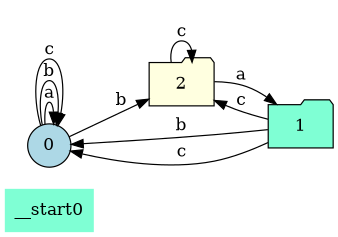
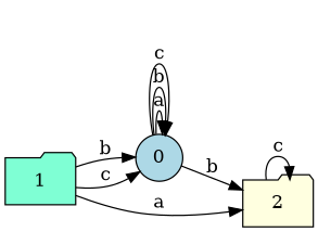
  digraph {
    rankdir=LR
    node [fillcolor=aquamarine shape=folder style=filled color=black]
-   __start0 [shape=none color=""]
    n2 [fillcolor=lightblue label=0 shape=circle style="rounded,filled"]
    n3 [fillcolor=lightyellow label=2 style="rounded,filled"]
    n4 [label=1]
    n2 -> n2 [label=a]
    n2 -> n2 [label=b]
    n2 -> n2 [label=c]
    n2 -> n3 [label=b]
    n3 -> n3 [label=c]
-   n3 -> n4 [label=a]
    n4 -> n2 [label=b]
    n4 -> n2 [label=c]
-   n4 -> n3 [label=c]
+   n4 -> n3 [label=a]
  }
